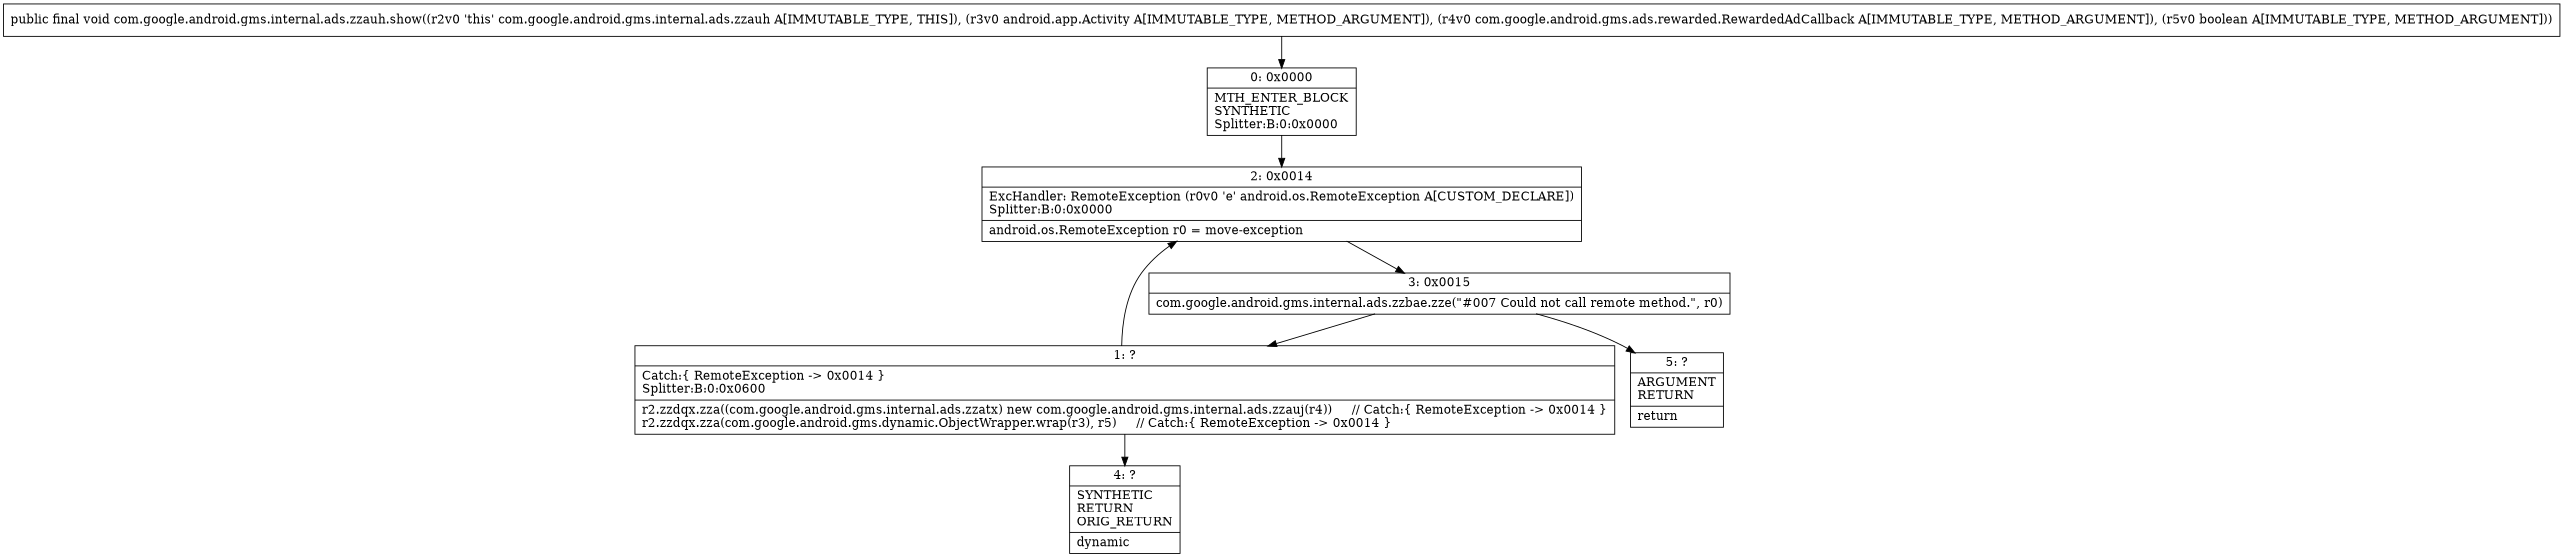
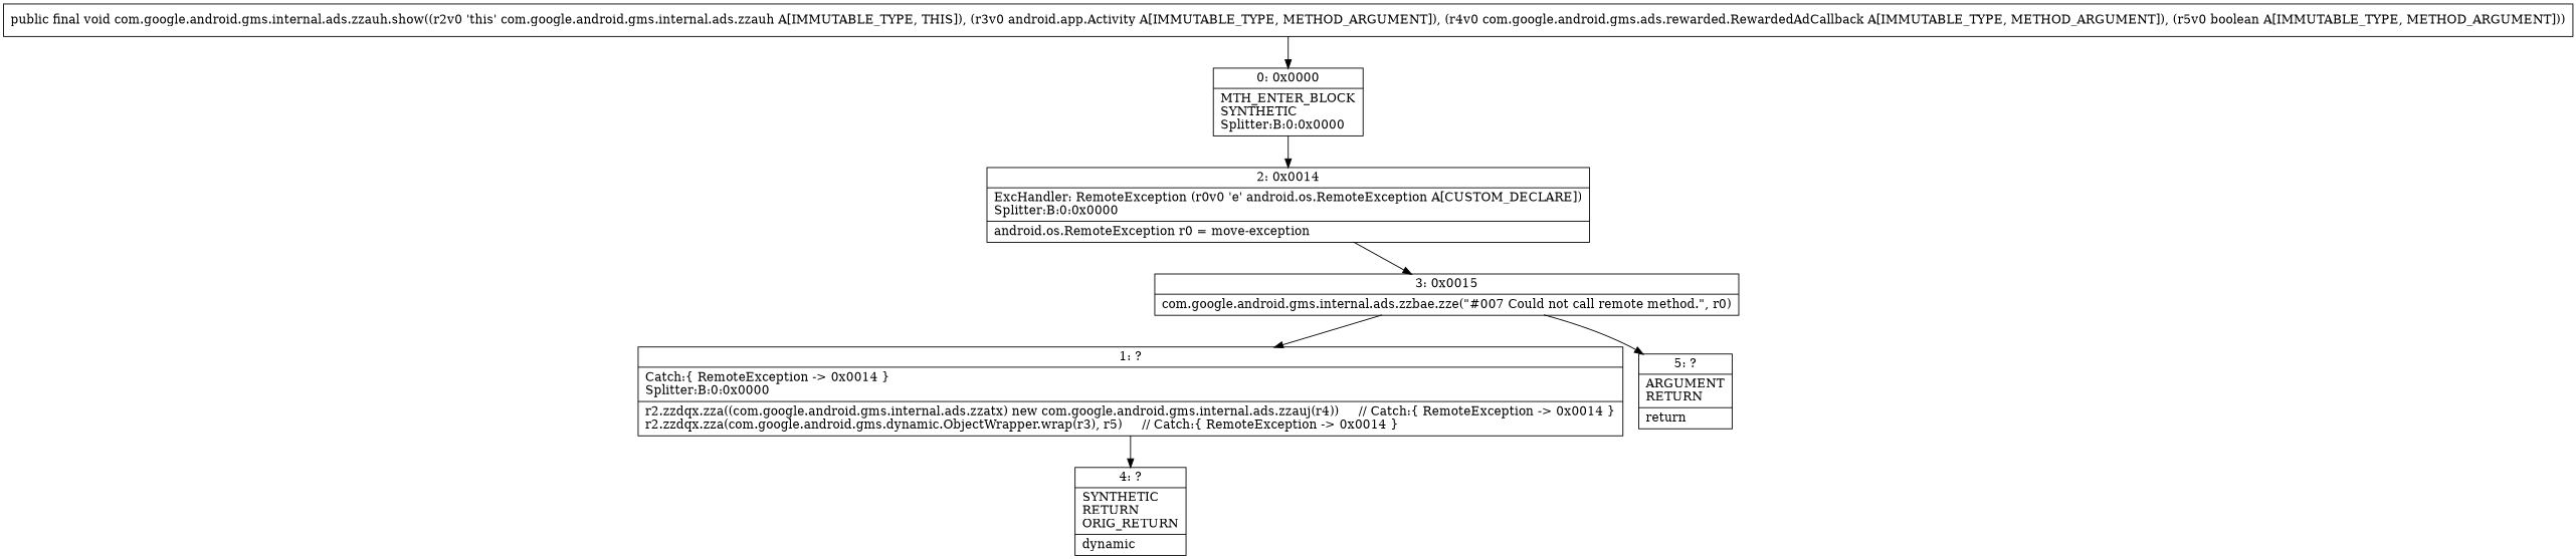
  digraph {
    node [shape=record]
    n1 [label="{0\:\ 0x0000|MTH_ENTER_BLOCK\lSYNTHETIC\lSplitter:B:0:0x0000\l}"]
    n2 [label="{2\:\ 0x0014|ExcHandler: RemoteException (r0v0 'e' android.os.RemoteException A[CUSTOM_DECLARE])\lSplitter:B:0:0x0000\l|android.os.RemoteException r0 = move\-exception\l}"]
-   n3 [label="{1\:\ ?|Catch:\{ RemoteException \-\> 0x0014 \}\lSplitter:B:0:0x0600\l|r2.zzdqx.zza((com.google.android.gms.internal.ads.zzatx) new com.google.android.gms.internal.ads.zzauj(r4))     \/\/ Catch:\{ RemoteException \-\> 0x0014 \}\lr2.zzdqx.zza(com.google.android.gms.dynamic.ObjectWrapper.wrap(r3), r5)     \/\/ Catch:\{ RemoteException \-\> 0x0014 \}\l}"]
+   n3 [label="{1\:\ ?|Catch:\{ RemoteException \-\> 0x0014 \}\lSplitter:B:0:0x0000\l|r2.zzdqx.zza((com.google.android.gms.internal.ads.zzatx) new com.google.android.gms.internal.ads.zzauj(r4))     \/\/ Catch:\{ RemoteException \-\> 0x0014 \}\lr2.zzdqx.zza(com.google.android.gms.dynamic.ObjectWrapper.wrap(r3), r5)     \/\/ Catch:\{ RemoteException \-\> 0x0014 \}\l}"]
    n4 [label="{4\:\ ?|SYNTHETIC\lRETURN\lORIG_RETURN\l|dynamic\l}"]
    n5 [label="{3\:\ 0x0015|com.google.android.gms.internal.ads.zzbae.zze(\"#007 Could not call remote method.\", r0)\l}"]
    n6 [label="{5\:\ ?|ARGUMENT\lRETURN\l|return\l}"]
    n7 [label="{public final void com.google.android.gms.internal.ads.zzauh.show((r2v0 'this' com.google.android.gms.internal.ads.zzauh A[IMMUTABLE_TYPE, THIS]), (r3v0 android.app.Activity A[IMMUTABLE_TYPE, METHOD_ARGUMENT]), (r4v0 com.google.android.gms.ads.rewarded.RewardedAdCallback A[IMMUTABLE_TYPE, METHOD_ARGUMENT]), (r5v0 boolean A[IMMUTABLE_TYPE, METHOD_ARGUMENT])) }"]
    n1 -> n2
    n2 -> n5
-   n3 -> n2
    n3 -> n4
    n5 -> n3
    n5 -> n6
    n7 -> n1
  }
